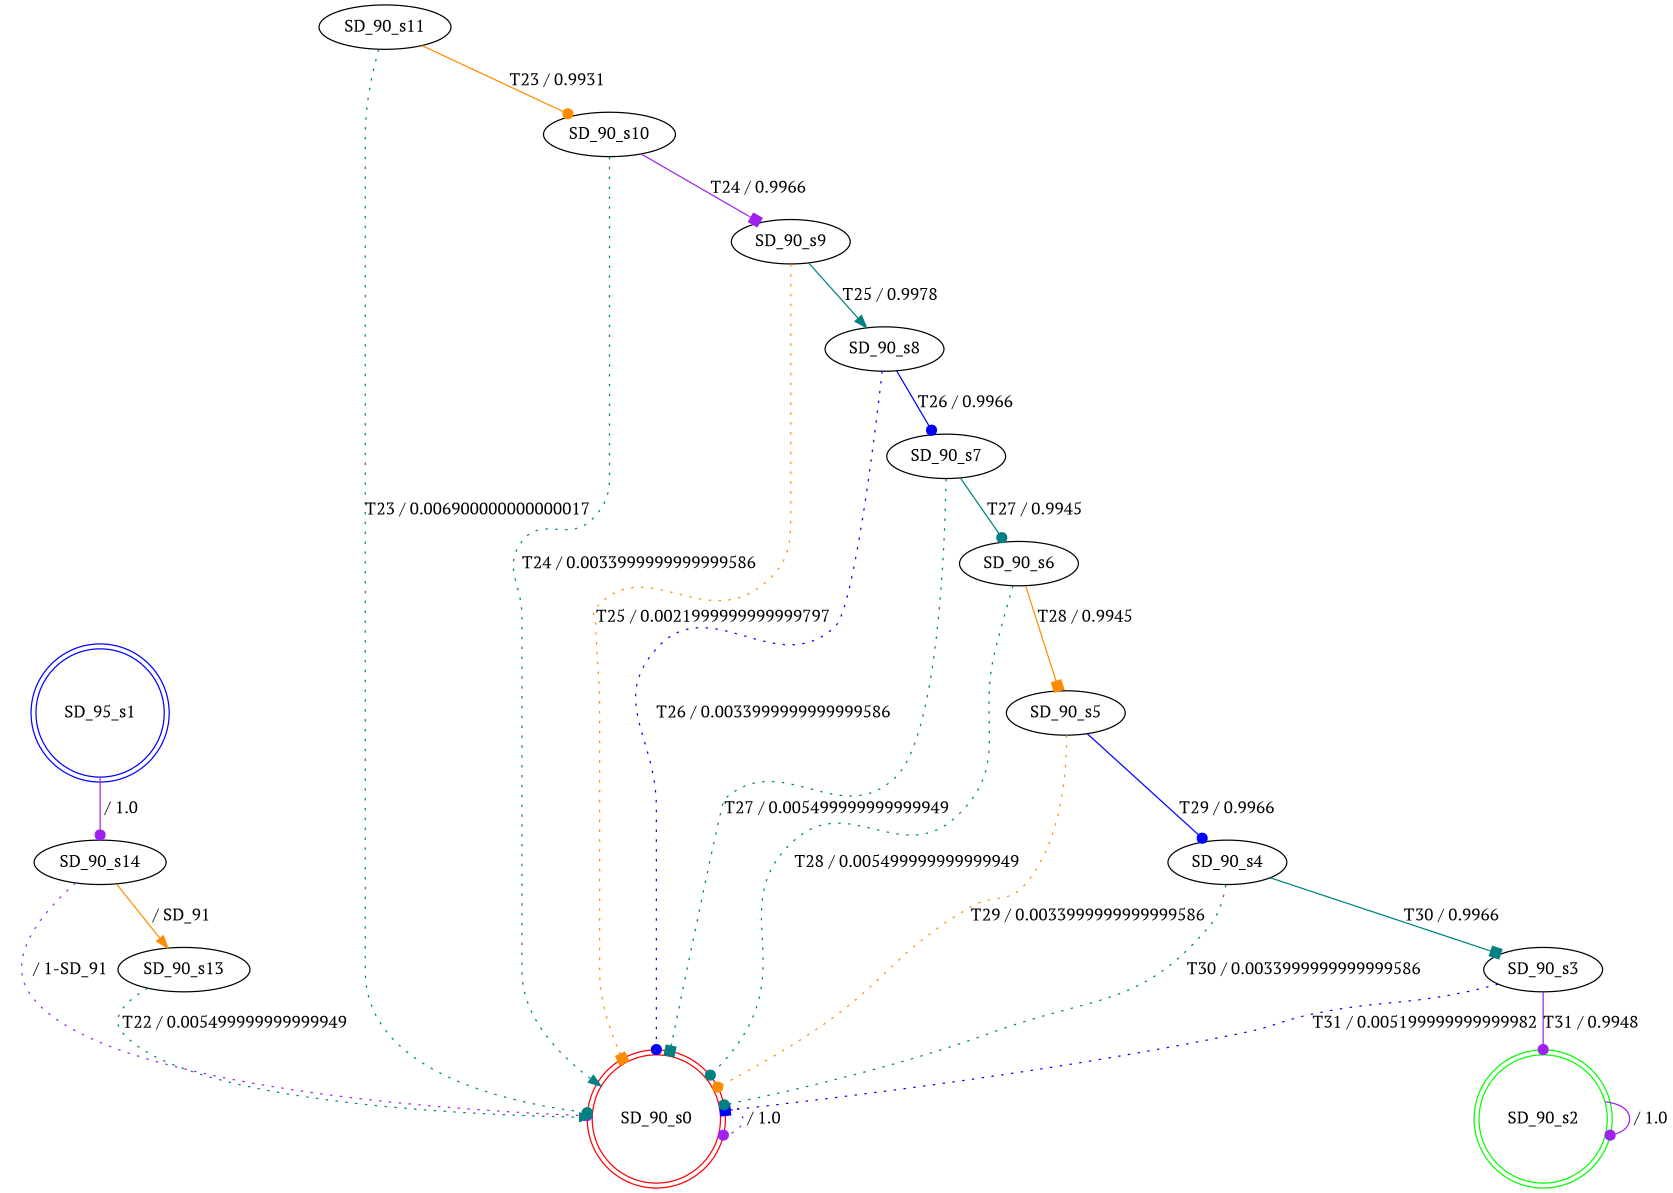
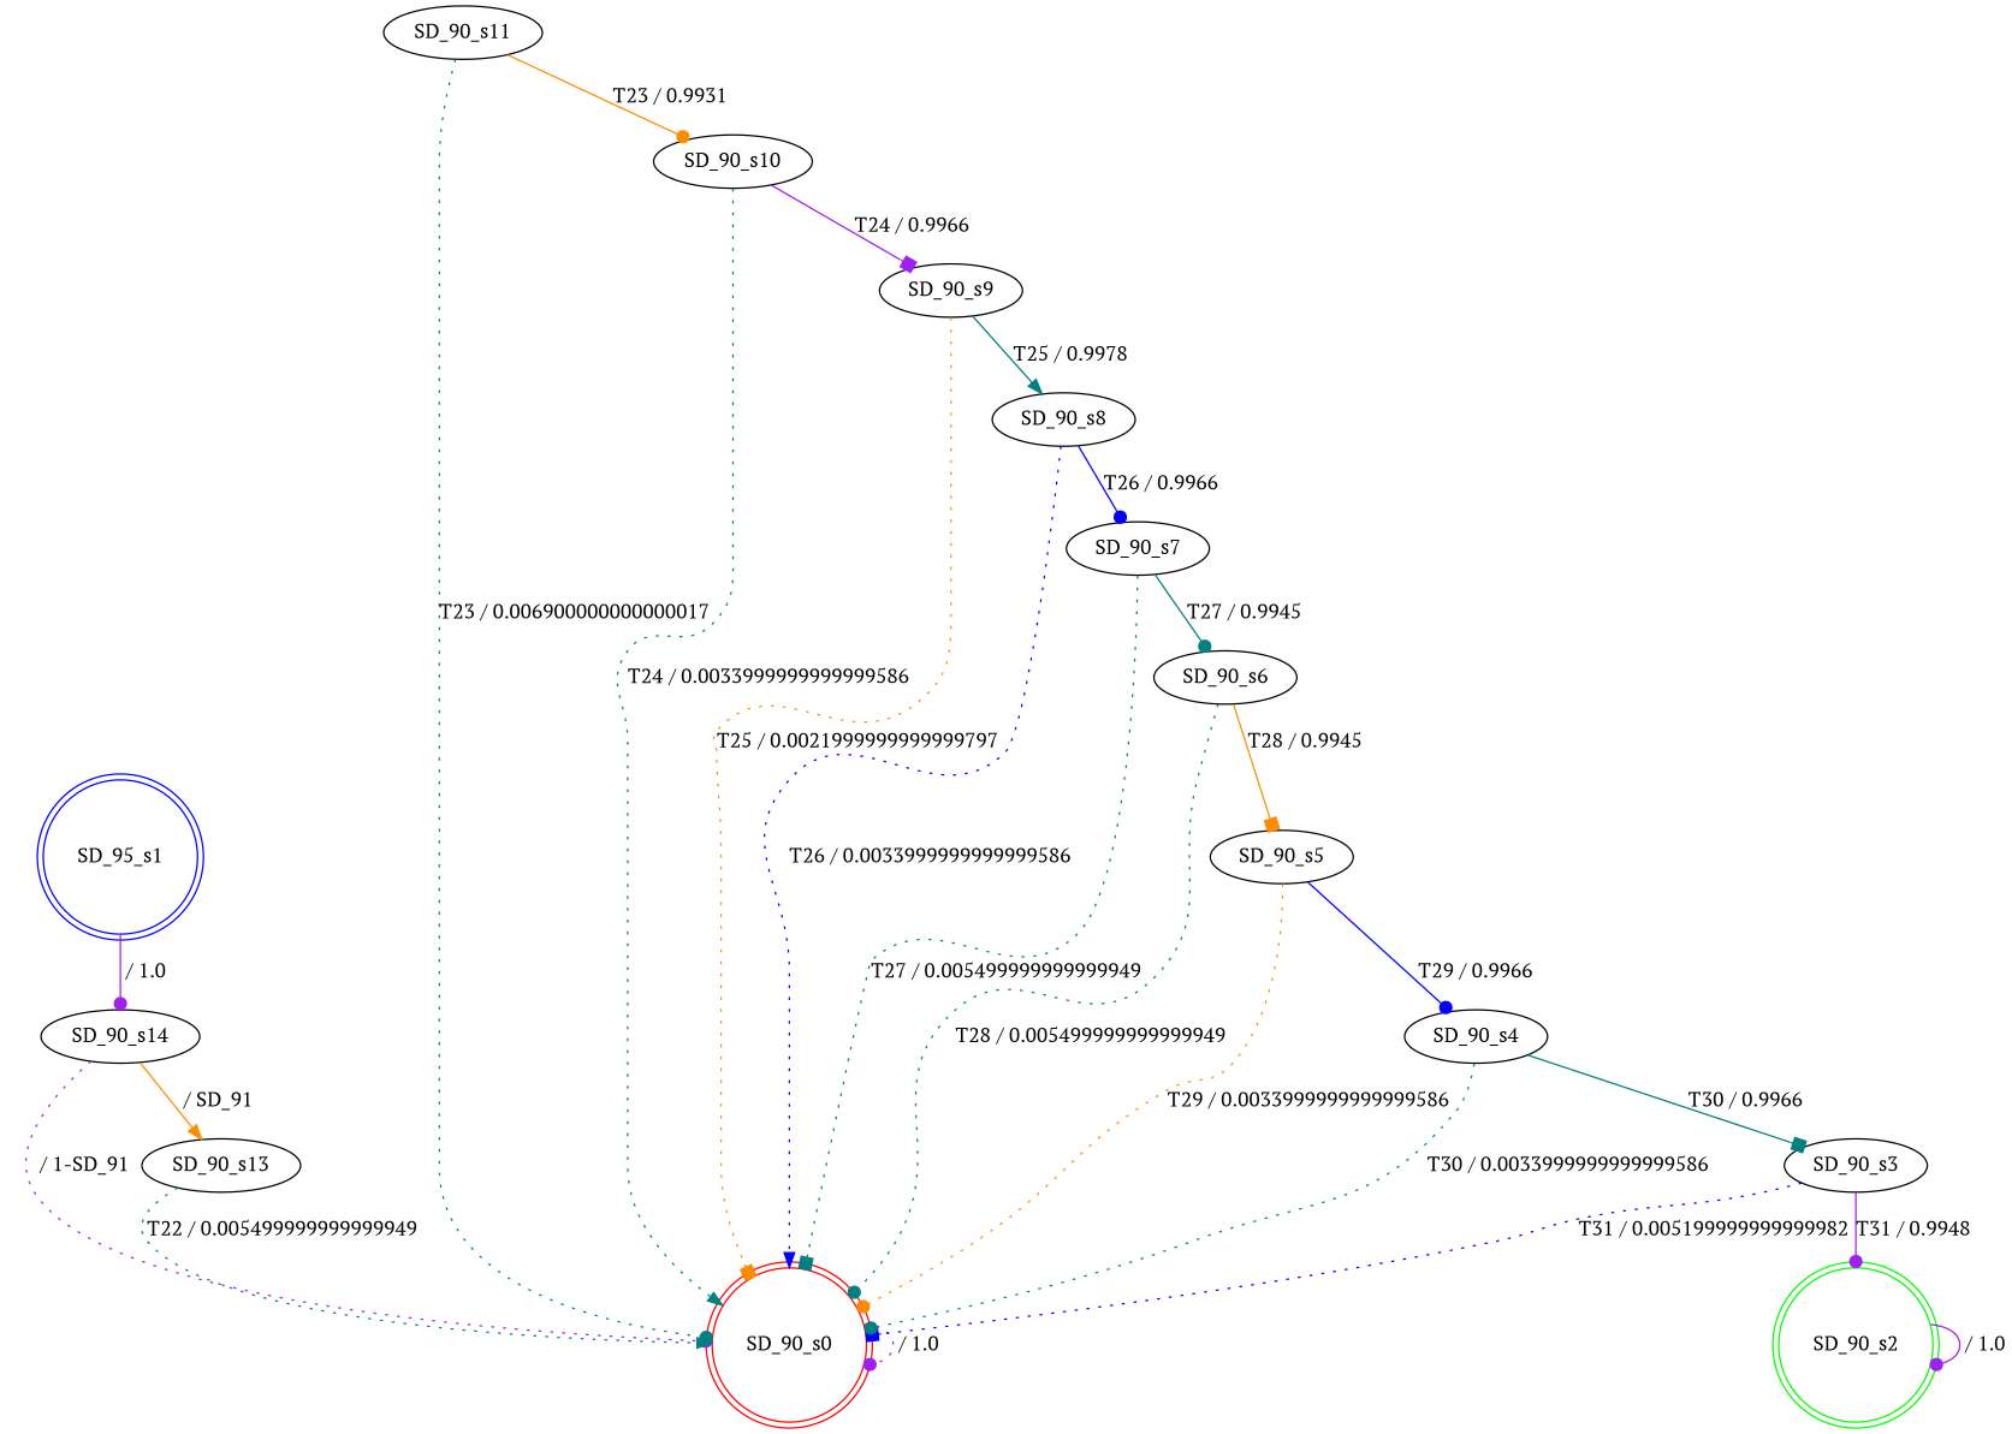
  digraph {
    fontname="PT Serif"
    node [fontname="PT Serif"]
    edge [arrowhead=dot color=teal fontname="PT Serif"]
    n1 [color=red label=SD_90_s0 shape=doublecircle]
    n2 [color=blue label=SD_95_s1 shape=doublecircle]
    n3 [label=SD_90_s14]
    n4 [label=SD_90_s13]
    n5 [color=green label=SD_90_s2 shape=doublecircle]
    n6 [label=SD_90_s3]
    n7 [label=SD_90_s4]
    n8 [label=SD_90_s5]
    n9 [label=SD_90_s6]
    n10 [label=SD_90_s7]
    n11 [label=SD_90_s8]
    n12 [label=SD_90_s9]
    n13 [label=SD_90_s10]
    n14 [label=SD_90_s11]
    n1 -> n1 [color=purple label=" / 1.0" style=dotted]
    n2 -> n3 [color=purple label=" / 1.0"]
    n3 -> n1 [color=purple label=" / 1-SD_91" style=dotted]
    n3 -> n4 [arrowhead=normal color=darkorange label=" / SD_91"]
    n4 -> n1 [arrowhead=normal label="T22 / 0.005499999999999949" style=dotted]
    n5 -> n5 [color=purple label=" / 1.0"]
    n6 -> n1 [arrowhead=box color=blue label="T31 / 0.005199999999999982" style=dotted]
    n6 -> n5 [color=purple label="T31 / 0.9948"]
    n7 -> n1 [label="T30 / 0.0033999999999999586" style=dotted]
    n7 -> n6 [arrowhead=box label="T30 / 0.9966"]
    n8 -> n1 [color=darkorange label="T29 / 0.0033999999999999586" style=dotted]
    n8 -> n7 [color=blue label="T29 / 0.9966"]
    n9 -> n1 [label="T28 / 0.005499999999999949" style=dotted]
    n9 -> n8 [arrowhead=box color=darkorange label="T28 / 0.9945"]
    n10 -> n1 [arrowhead=box label="T27 / 0.005499999999999949" style=dotted]
    n10 -> n9 [label="T27 / 0.9945"]
-   n11 -> n1 [color=blue label="T26 / 0.0033999999999999586" style=dotted]
+   n11 -> n1 [arrowhead=normal color=blue label="T26 / 0.0033999999999999586" style=dotted]
    n11 -> n10 [color=blue label="T26 / 0.9966"]
    n12 -> n1 [arrowhead=box color=darkorange label="T25 / 0.0021999999999999797" style=dotted]
    n12 -> n11 [arrowhead=normal label="T25 / 0.9978"]
    n13 -> n1 [arrowhead=normal label="T24 / 0.0033999999999999586" style=dotted]
    n13 -> n12 [arrowhead=box color=purple label="T24 / 0.9966"]
    n14 -> n1 [label="T23 / 0.006900000000000017" style=dotted]
    n14 -> n13 [color=darkorange label="T23 / 0.9931"]
  }
